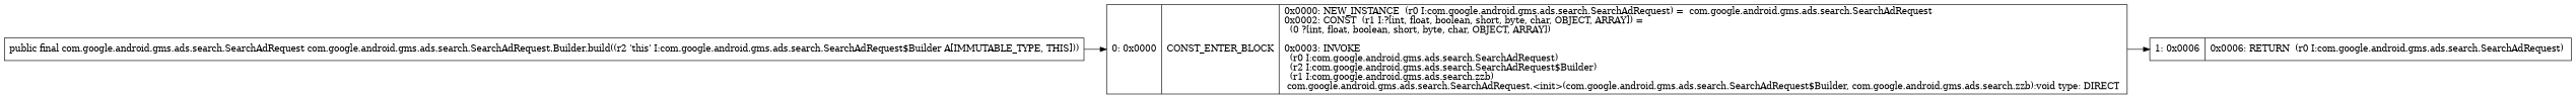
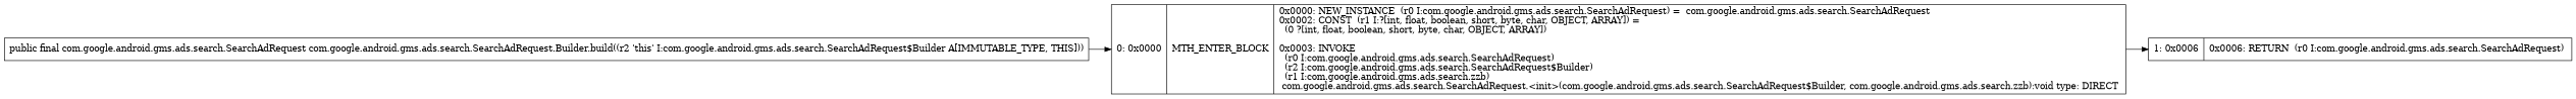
  digraph {
    rankdir=LR
    node [shape=record]
-   n1 [label="{0\:\ 0x0000|CONST_ENTER_BLOCK\l|0x0000: NEW_INSTANCE  (r0 I:com.google.android.gms.ads.search.SearchAdRequest) =  com.google.android.gms.ads.search.SearchAdRequest \l0x0002: CONST  (r1 I:?[int, float, boolean, short, byte, char, OBJECT, ARRAY]) = \l  (0 ?[int, float, boolean, short, byte, char, OBJECT, ARRAY])\l \l0x0003: INVOKE  \l  (r0 I:com.google.android.gms.ads.search.SearchAdRequest)\l  (r2 I:com.google.android.gms.ads.search.SearchAdRequest$Builder)\l  (r1 I:com.google.android.gms.ads.search.zzb)\l com.google.android.gms.ads.search.SearchAdRequest.\<init\>(com.google.android.gms.ads.search.SearchAdRequest$Builder, com.google.android.gms.ads.search.zzb):void type: DIRECT \l}"]
+   n1 [label="{0\:\ 0x0000|MTH_ENTER_BLOCK\l|0x0000: NEW_INSTANCE  (r0 I:com.google.android.gms.ads.search.SearchAdRequest) =  com.google.android.gms.ads.search.SearchAdRequest \l0x0002: CONST  (r1 I:?[int, float, boolean, short, byte, char, OBJECT, ARRAY]) = \l  (0 ?[int, float, boolean, short, byte, char, OBJECT, ARRAY])\l \l0x0003: INVOKE  \l  (r0 I:com.google.android.gms.ads.search.SearchAdRequest)\l  (r2 I:com.google.android.gms.ads.search.SearchAdRequest$Builder)\l  (r1 I:com.google.android.gms.ads.search.zzb)\l com.google.android.gms.ads.search.SearchAdRequest.\<init\>(com.google.android.gms.ads.search.SearchAdRequest$Builder, com.google.android.gms.ads.search.zzb):void type: DIRECT \l}"]
    n2 [label="{1\:\ 0x0006|0x0006: RETURN  (r0 I:com.google.android.gms.ads.search.SearchAdRequest) \l}"]
    n3 [label="{public final com.google.android.gms.ads.search.SearchAdRequest com.google.android.gms.ads.search.SearchAdRequest.Builder.build((r2 'this' I:com.google.android.gms.ads.search.SearchAdRequest$Builder A[IMMUTABLE_TYPE, THIS])) }"]
    n1 -> n2
    n3 -> n1
  }
